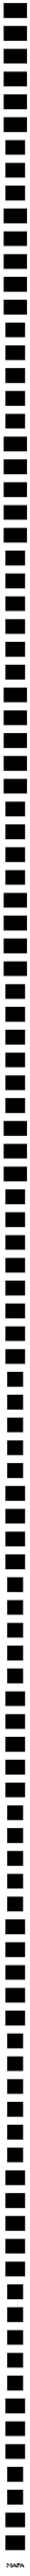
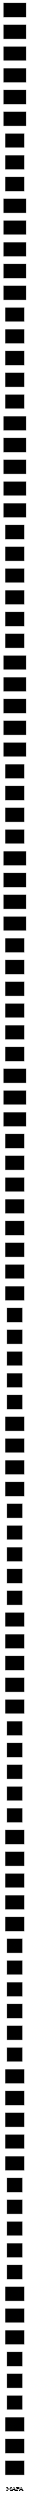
  digraph {
    rankdir=LR
    node [color=white fillcolor="0-77-153" heigth=0.4 shape=box style=filled]
    n1 [fillcolor=white label=MAPA width=0.4]
    3.11 [width=0.4]
+   3.12 [width=0.4]
    3.13 [width=0.4]
    4.7 [fillcolor="0-77-148" width=0.4]
    4.8 [fillcolor="0-77-149" width=0.4]
+   4.9 [fillcolor="0-77-150" width=0.4]
    4.10 [fillcolor="0-77-151" width=0.4]
    4.11 [fillcolor="0-77-152" width=0.4]
    4.12 [width=0.4]
    5.5 [fillcolor="0-77-152" width=0.4]
    5.6 [width=0.4]
    5.7 [fillcolor="153-206-255" width=0.4]
    5.8 [fillcolor="153-206-255" width=0.4]
    5.9 [fillcolor="153-206-255" width=0.4]
    5.10 [fillcolor="153-206-255" width=0.4]
    5.11 [fillcolor="153-206-255" width=0.4]
    5.12 [fillcolor="153-206-255" width=0.4]
    5.13 [fillcolor="255-255-255" width=0.4]
    5.14 [fillcolor="255-255-255" width=0.4]
    6.4 [width=0.4]
    6.5 [fillcolor="153-206-255" width=0.4]
    6.6 [fillcolor="153-206-255" width=0.4]
    6.7 [fillcolor="153-206-255" width=0.4]
    6.8 [fillcolor="153-206-255" width=0.4]
    6.9 [fillcolor="153-206-255" width=0.4]
    6.10 [fillcolor="153-206-255" width=0.4]
    6.11 [fillcolor="153-206-255" width=0.4]
    6.12 [fillcolor="255-255-255" width=0.4]
    6.13 [fillcolor="255-255-256" width=0.4]
    6.14 [fillcolor="255-255-256" width=0.4]
    7.4 [fillcolor="0-77-154" width=0.4]
    7.5 [fillcolor="153-206-256" width=0.4]
    7.6 [fillcolor="153-206-256" width=0.4]
    7.7 [fillcolor="153-206-256" width=0.4]
    7.8 [fillcolor="255-255-255" width=0.4]
    7.10 [fillcolor="153-206-264" width=0.4]
    7.11 [fillcolor="153-206-264" width=0.4]
    7.12 [fillcolor="255-255-255" width=0.4]
    7.13 [fillcolor="255-255-257" width=0.4]
    7.14 [fillcolor="255-255-257" width=0.4]
    8.3 [width=0.4]
    8.4 [fillcolor="0-77-155" width=0.4]
    8.5 [fillcolor="153-206-257" width=0.4]
    8.6 [fillcolor="153-206-257" width=0.4]
    8.7 [fillcolor="153-206-257" width=0.4]
    8.11 [fillcolor="153-206-264" width=0.4]
    8.12 [fillcolor="255-255-255" width=0.4]
    8.13 [fillcolor="255-255-258" width=0.4]
    8.14 [fillcolor="255-255-258" width=0.4]
    9.3 [width=0.4]
    9.4 [fillcolor="0-77-156" width=0.4]
    9.5 [fillcolor="153-206-258" width=0.4]
    9.6 [fillcolor="153-206-258" width=0.4]
    9.7 [fillcolor="153-206-258" width=0.4]
    9.12 [fillcolor="255-255-255" width=0.4]
    9.13 [fillcolor="255-255-259" width=0.4]
    9.14 [fillcolor="255-255-259" width=0.4]
    10.3 [width=0.4]
    10.4 [fillcolor="0-77-157" width=0.4]
    10.5 [fillcolor="153-206-259" width=0.4]
    10.6 [fillcolor="153-206-259" width=0.4]
    10.7 [fillcolor="153-206-259" width=0.4]
    10.12 [fillcolor="255-255-255" width=0.4]
    10.13 [fillcolor="255-255-260" width=0.4]
    10.14 [fillcolor="255-255-260" width=0.4]
    11.3 [width=0.4]
    11.4 [fillcolor="0-77-158" width=0.4]
    11.5 [fillcolor="153-206-260" width=0.4]
    11.6 [fillcolor="153-206-260" width=0.4]
    11.7 [fillcolor="153-206-260" width=0.4]
    11.8 [fillcolor="255-255-255" width=0.4]
    11.11 [fillcolor="153-206-264" width=0.4]
    11.12 [fillcolor="255-255-255" width=0.4]
    11.13 [fillcolor="255-255-261" width=0.4]
    11.14 [fillcolor="255-255-261" width=0.4]
    12.4 [fillcolor="0-77-159" width=0.4]
    12.5 [fillcolor="153-206-261" width=0.4]
    12.6 [fillcolor="153-206-261" width=0.4]
    12.7 [fillcolor="153-206-261" width=0.4]
    12.10 [fillcolor="153-206-264" width=0.4]
    12.11 [fillcolor="153-206-264" width=0.4]
    12.12 [fillcolor="255-255-255" width=0.4]
    12.13 [fillcolor="255-255-262" width=0.4]
    12.14 [fillcolor="255-255-262" width=0.4]
    13.4 [width=0.4]
    13.5 [fillcolor="153-206-262" width=0.4]
    13.6 [fillcolor="153-206-262" width=0.4]
    13.7 [fillcolor="153-206-262" width=0.4]
    13.8 [fillcolor="153-206-263" width=0.4]
    13.9 [fillcolor="153-206-264" width=0.4]
    13.10 [fillcolor="153-206-265" width=0.4]
    13.11 [fillcolor="153-206-266" width=0.4]
    13.12 [fillcolor="255-255-255" width=0.4]
    13.13 [fillcolor="255-255-263" width=0.4]
    13.14 [fillcolor="255-255-263" width=0.4]
    14.5 [width=0.4]
    14.6 [width=0.4]
    14.7 [fillcolor="153-206-263" width=0.4]
    14.8 [fillcolor="153-206-264" width=0.4]
    14.9 [fillcolor="153-206-265" width=0.4]
    14.10 [fillcolor="153-206-266" width=0.4]
    14.11 [fillcolor="153-206-267" width=0.4]
    14.12 [fillcolor="153-206-268" width=0.4]
    14.13 [fillcolor="255-255-264" width=0.4]
    14.14 [fillcolor="255-255-264" width=0.4]
    15.7 [width=0.4]
    15.8 [width=0.4]
    15.9 [width=0.4]
    15.10 [width=0.4]
    15.11 [width=0.4]
    15.12 [width=0.4]
    16.11 [width=0.4]
    16.12 [width=0.4]
    16.13 [width=0.4]
  }
